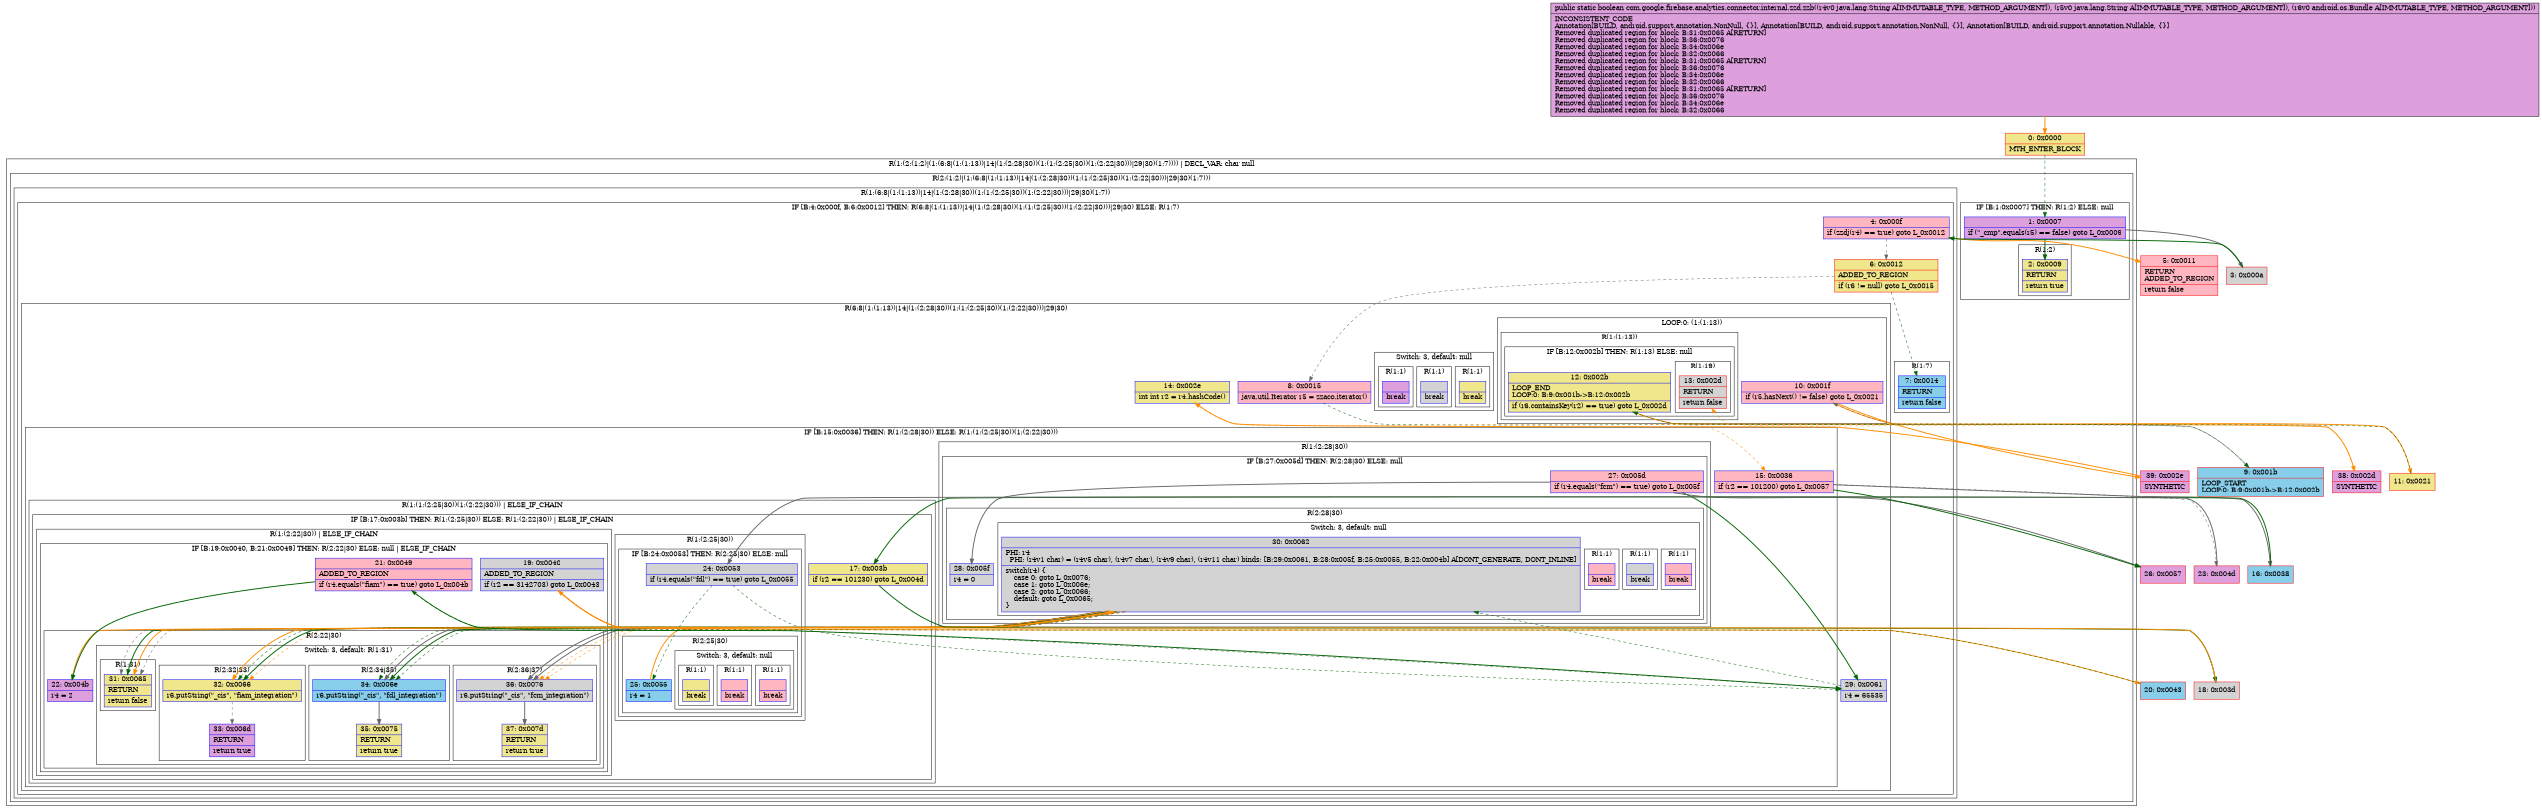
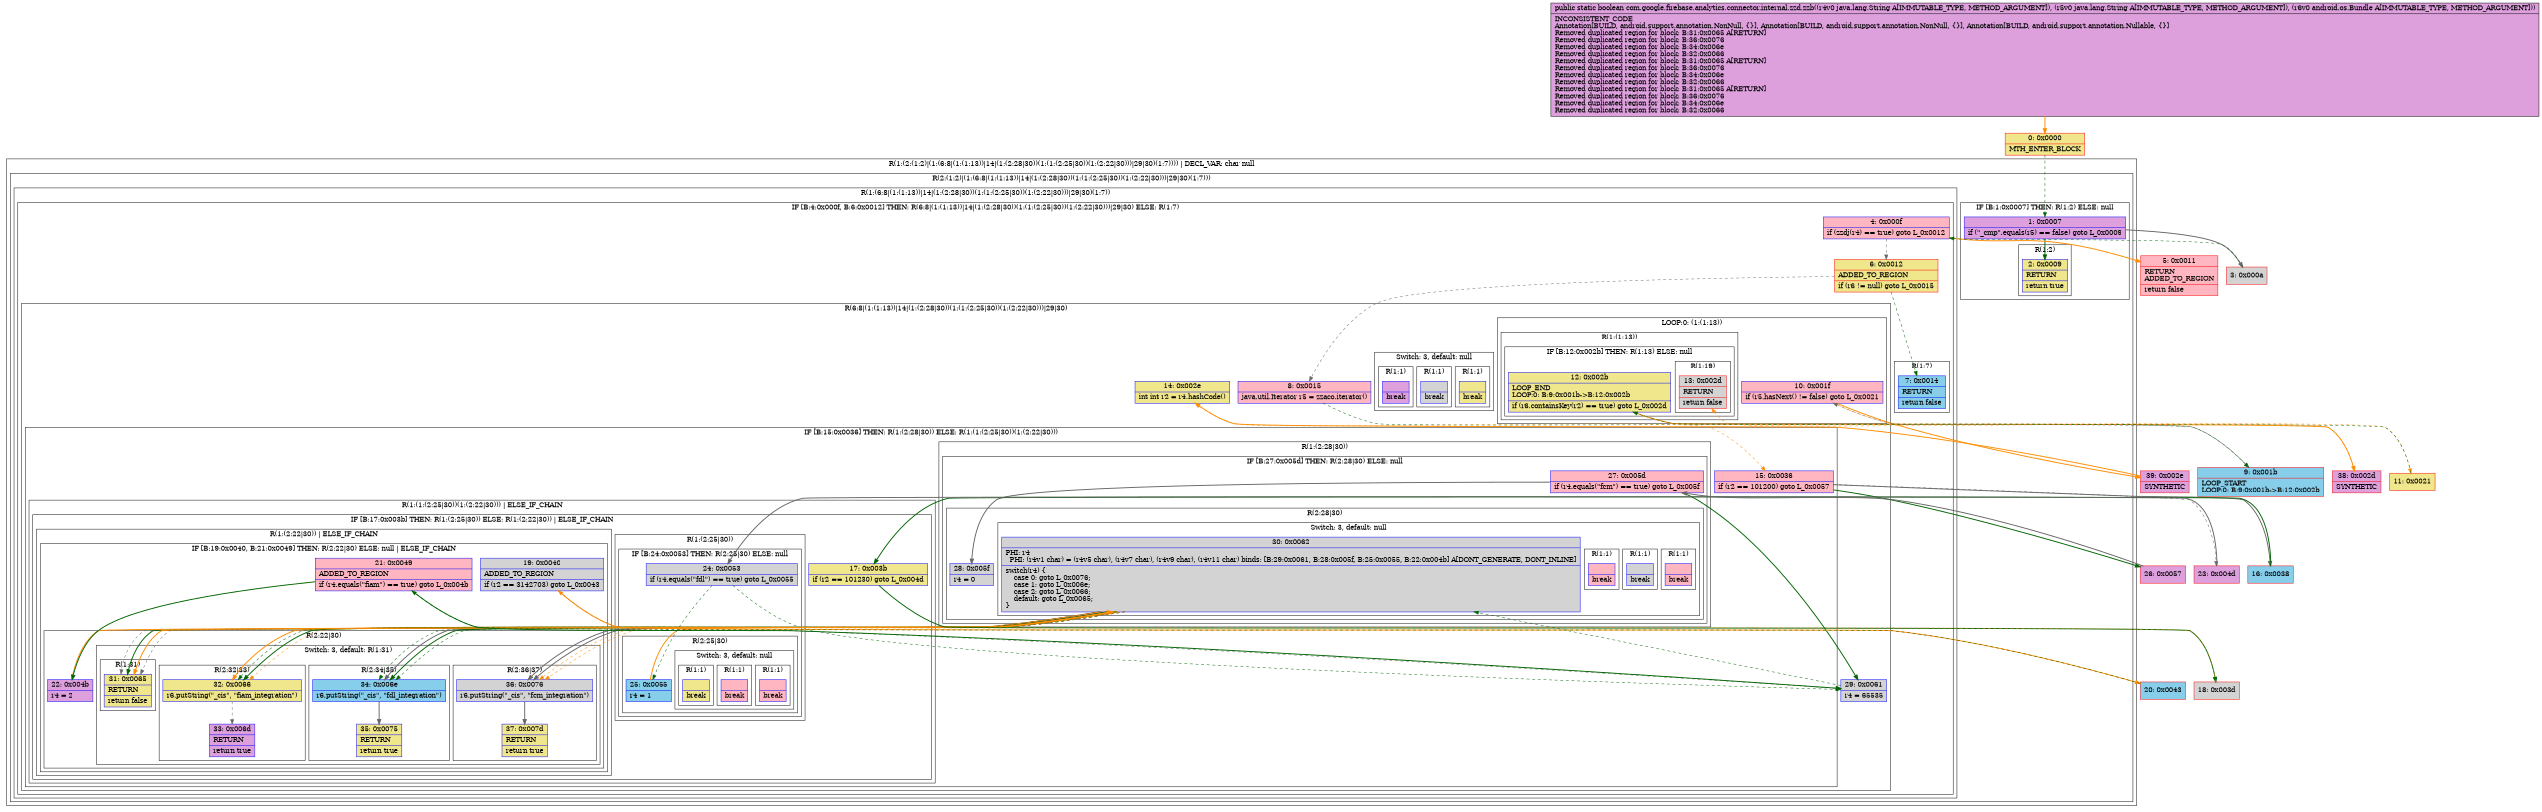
  digraph {
    node [color=blue fillcolor=khaki shape=record style=filled]
    edge [color=darkgreen style=bold]
    n1 [label="{2\:\ 0x0009|RETURN\l|return true\l}"]
    n2 [fillcolor=plum label="{1\:\ 0x0007|if (\"_cmp\".equals(r5) == false) goto L_0x0009\l}"]
    n3 [color=red fillcolor=lightgrey label="{13\:\ 0x002d|RETURN\l|return false\l}"]
    n4 [label="{12\:\ 0x002b|LOOP_END\lLOOP:0: B:9:0x001b\-\>B:12:0x002b\l|if (r6.containsKey(r2) == true) goto L_0x002d\l}"]
    n5 [fillcolor=lightpink label="{10\:\ 0x001f|if (r5.hasNext() != false) goto L_0x0021\l}"]
    n6 [fillcolor=lightpink label="{|break\l}"]
    n7 [fillcolor=lightgrey label="{|break\l}"]
    n8 [fillcolor=lightpink label="{|break\l}"]
    n9 [fillcolor=lightgrey label="{30\:\ 0x0062|PHI: r4 \l  PHI: (r4v1 char) = (r4v5 char), (r4v7 char), (r4v9 char), (r4v11 char) binds: [B:29:0x0061, B:28:0x005f, B:25:0x0055, B:22:0x004b] A[DONT_GENERATE, DONT_INLINE]\l|switch(r4) \{\l    case 0: goto L_0x0076;\l    case 1: goto L_0x006e;\l    case 2: goto L_0x0066;\l    default: goto L_0x0065;\l\}\l}"]
    n10 [fillcolor=lightgrey label="{28\:\ 0x005f|r4 = 0\l}"]
    n11 [fillcolor=lightpink label="{27\:\ 0x005d|if (r4.equals(\"fcm\") == true) goto L_0x005f\l}"]
    n12 [fillcolor=lightpink label="{|break\l}"]
    n13 [fillcolor=lightpink label="{|break\l}"]
    n14 [label="{|break\l}"]
    n15 [fillcolor=skyblue label="{25\:\ 0x0055|r4 = 1\l}"]
    n16 [fillcolor=lightgrey label="{24\:\ 0x0053|if (r4.equals(\"fdl\") == true) goto L_0x0055\l}"]
    n17 [fillcolor=lightgrey label="{36\:\ 0x0076|r6.putString(\"_cis\", \"fcm_integration\")\l}"]
    n18 [label="{37\:\ 0x007d|RETURN\l|return true\l}"]
    n19 [fillcolor=skyblue label="{34\:\ 0x006e|r6.putString(\"_cis\", \"fdl_integration\")\l}"]
    n20 [label="{35\:\ 0x0075|RETURN\l|return true\l}"]
    n21 [label="{32\:\ 0x0066|r6.putString(\"_cis\", \"fiam_integration\")\l}"]
    n22 [fillcolor=plum label="{33\:\ 0x006d|RETURN\l|return true\l}"]
    n23 [label="{31\:\ 0x0065|RETURN\l|return false\l}"]
    n24 [fillcolor=plum label="{22\:\ 0x004b|r4 = 2\l}"]
    n25 [fillcolor=lightgrey label="{19\:\ 0x0040|ADDED_TO_REGION\l|if (r2 == 3142703) goto L_0x0043\l}"]
    n26 [fillcolor=lightpink label="{21\:\ 0x0049|ADDED_TO_REGION\l|if (r4.equals(\"fiam\") == true) goto L_0x004b\l}"]
    n27 [label="{17\:\ 0x003b|if (r2 == 101230) goto L_0x004d\l}"]
    n28 [fillcolor=lightpink label="{15\:\ 0x0036|if (r2 == 101200) goto L_0x0057\l}"]
    n29 [label="{|break\l}"]
    n30 [fillcolor=lightgrey label="{|break\l}"]
    n31 [fillcolor=plum label="{|break\l}"]
    n32 [fillcolor=lightpink label="{8\:\ 0x0015|java.util.Iterator r5 = zzaco.iterator()\l}"]
    n33 [label="{14\:\ 0x002e|int int r2 = r4.hashCode()\l}"]
    n34 [fillcolor=lightgrey label="{29\:\ 0x0061|r4 = 65535\l}"]
    n35 [fillcolor=skyblue label="{7\:\ 0x0014|RETURN\l|return false\l}"]
    n36 [fillcolor=lightpink label="{4\:\ 0x000f|if (zzdj(r4) == true) goto L_0x0012\l}"]
    n37 [color=red label="{6\:\ 0x0012|ADDED_TO_REGION\l|if (r6 != null) goto L_0x0015\l}"]
    n38 [color=red fillcolor=lightgrey label="{3\:\ 0x000a}"]
    n39 [color=red fillcolor=skyblue label="{9\:\ 0x001b|LOOP_START\lLOOP:0: B:9:0x001b\-\>B:12:0x002b\l}"]
    n40 [color=red fillcolor=plum label="{38\:\ 0x002d|SYNTHETIC\l}"]
    n41 [color=red label="{11\:\ 0x0021}"]
    n42 [color=red fillcolor=plum label="{39\:\ 0x002e|SYNTHETIC\l}"]
    n43 [color=red fillcolor=skyblue label="{20\:\ 0x0043}"]
    n44 [color=red fillcolor=lightgrey label="{18\:\ 0x003d}"]
    n45 [color=red fillcolor=skyblue label="{16\:\ 0x0038}"]
    n46 [color=red fillcolor=plum label="{26\:\ 0x0057}"]
    n47 [color=red fillcolor=plum label="{23\:\ 0x004d}"]
    n48 [color=red fillcolor=lightpink label="{5\:\ 0x0011|RETURN\lADDED_TO_REGION\l|return false\l}"]
    n49 [color=red label="{0\:\ 0x0000|MTH_ENTER_BLOCK\l}"]
    n50 [fillcolor=plum label="{public static boolean com.google.firebase.analytics.connector.internal.zzd.zzb((r4v0 java.lang.String A[IMMUTABLE_TYPE, METHOD_ARGUMENT]), (r5v0 java.lang.String A[IMMUTABLE_TYPE, METHOD_ARGUMENT]), (r6v0 android.os.Bundle A[IMMUTABLE_TYPE, METHOD_ARGUMENT]))  | INCONSISTENT_CODE\lAnnotation[BUILD, android.support.annotation.NonNull, \{\}], Annotation[BUILD, android.support.annotation.NonNull, \{\}], Annotation[BUILD, android.support.annotation.Nullable, \{\}]\lRemoved duplicated region for block: B:31:0x0065 A[RETURN]\lRemoved duplicated region for block: B:36:0x0076 \lRemoved duplicated region for block: B:34:0x006e \lRemoved duplicated region for block: B:32:0x0066 \lRemoved duplicated region for block: B:31:0x0065 A[RETURN]\lRemoved duplicated region for block: B:36:0x0076 \lRemoved duplicated region for block: B:34:0x006e \lRemoved duplicated region for block: B:32:0x0066 \lRemoved duplicated region for block: B:31:0x0065 A[RETURN]\lRemoved duplicated region for block: B:36:0x0076 \lRemoved duplicated region for block: B:34:0x006e \lRemoved duplicated region for block: B:32:0x0066 \l}" color=""]
    subgraph cluster_1 {
      label="R(1:(2:(1:2)|(1:(6:8|(1:(1:13))|14|(1:(2:28|30))(1:(1:(2:25|30))(1:(2:22|30)))|29|30)(1:7)))) | DECL_VAR: char null\l"
      subgraph cluster_2 {
        label="R(2:(1:2)|(1:(6:8|(1:(1:13))|14|(1:(2:28|30))(1:(1:(2:25|30))(1:(2:22|30)))|29|30)(1:7)))"
        subgraph cluster_3 {
          label="IF [B:1:0x0007] THEN: R(1:2) ELSE: null"
          n2
          subgraph cluster_4 {
            label="R(1:2)"
            n1
          }
        }
        subgraph cluster_5 {
          label="R(1:(6:8|(1:(1:13))|14|(1:(2:28|30))(1:(1:(2:25|30))(1:(2:22|30)))|29|30)(1:7))"
          subgraph cluster_6 {
            label="IF [B:4:0x000f, B:6:0x0012] THEN: R(6:8|(1:(1:13))|14|(1:(2:28|30))(1:(1:(2:25|30))(1:(2:22|30)))|29|30) ELSE: R(1:7)"
            n36
            n37
            subgraph cluster_7 {
              label="R(6:8|(1:(1:13))|14|(1:(2:28|30))(1:(1:(2:25|30))(1:(2:22|30)))|29|30)"
              n32
              n33
              n34
              subgraph cluster_8 {
                label="LOOP:0: (1:(1:13))"
                n5
                subgraph cluster_9 {
                  label="R(1:(1:13))"
                  subgraph cluster_10 {
                    label="IF [B:12:0x002b] THEN: R(1:13) ELSE: null"
                    n4
                    subgraph cluster_11 {
                      label="R(1:19)"
                      n3
                    }
                  }
                }
              }
              subgraph cluster_12 {
                label="IF [B:15:0x0036] THEN: R(1:(2:28|30)) ELSE: R(1:(1:(2:25|30))(1:(2:22|30)))"
                n28
                subgraph cluster_13 {
                  label="R(1:(2:28|30))"
                  subgraph cluster_14 {
                    label="IF [B:27:0x005d] THEN: R(2:28|30) ELSE: null"
                    n11
                    subgraph cluster_15 {
                      label="R(2:28|30)"
                      n10
                      subgraph cluster_16 {
                        label="Switch: 3, default: null"
                        n9
                        subgraph cluster_17 {
                          label="R(1:1)"
                          n6
                        }
                        subgraph cluster_18 {
                          label="R(1:1)"
                          n7
                        }
                        subgraph cluster_19 {
                          label="R(1:1)"
                          n8
                        }
                      }
                    }
                  }
                }
                subgraph cluster_20 {
                  label="R(1:(1:(2:25|30))(1:(2:22|30))) | ELSE_IF_CHAIN\l"
                  subgraph cluster_21 {
                    label="IF [B:17:0x003b] THEN: R(1:(2:25|30)) ELSE: R(1:(2:22|30)) | ELSE_IF_CHAIN\l"
                    n27
                    subgraph cluster_22 {
                      label="R(1:(2:25|30))"
                      subgraph cluster_23 {
                        label="IF [B:24:0x0053] THEN: R(2:25|30) ELSE: null"
                        n16
                        subgraph cluster_24 {
                          label="R(2:25|30)"
                          n15
                          subgraph cluster_25 {
                            label="Switch: 3, default: null"
                            subgraph cluster_26 {
                              label="R(1:1)"
                              n12
                            }
                            subgraph cluster_27 {
                              label="R(1:1)"
                              n13
                            }
                            subgraph cluster_28 {
                              label="R(1:1)"
                              n14
                            }
                          }
                        }
                      }
                    }
                    subgraph cluster_29 {
                      label="R(1:(2:22|30)) | ELSE_IF_CHAIN\l"
                      subgraph cluster_30 {
                        label="IF [B:19:0x0040, B:21:0x0049] THEN: R(2:22|30) ELSE: null | ELSE_IF_CHAIN\l"
                        n25
                        n26
                        subgraph cluster_31 {
                          label="R(2:22|30)"
                          n24
                          subgraph cluster_32 {
                            label="Switch: 3, default: R(1:31)"
                            subgraph cluster_33 {
                              label="R(2:36|37)"
                              n17
                              n18
                            }
                            subgraph cluster_34 {
                              label="R(2:34|35)"
                              n19
                              n20
                            }
                            subgraph cluster_35 {
                              label="R(2:32|33)"
                              n21
                              n22
                            }
                            subgraph cluster_36 {
                              label="R(1:31)"
                              n23
                            }
                          }
                        }
                      }
                    }
                  }
                }
              }
              subgraph cluster_37 {
                label="Switch: 3, default: null"
                subgraph cluster_38 {
                  label="R(1:1)"
                  n29
                }
                subgraph cluster_39 {
                  label="R(1:1)"
                  n30
                }
                subgraph cluster_40 {
                  label="R(1:1)"
                  n31
                }
              }
            }
            subgraph cluster_41 {
              label="R(1:7)"
              n35
            }
          }
        }
      }
    }
    n2 -> n1
    n2 -> n38 [color=gray40]
    n4 -> n39 [color=gray40 style=dashed]
    n4 -> n40 [color=darkorange]
-   n5 -> n41 [color=darkorange]
+   n5 -> n41 [color=darkorange style=dashed]
    n5 -> n42 [color=darkorange]
    n9 -> n17 [color=gray40]
    n9 -> n17 [color=gray40]
    n9 -> n17 [color=darkorange style=dashed]
    n9 -> n17 [color=darkorange style=dashed]
    n9 -> n19 [style=dashed]
    n9 -> n19 [color=gray40]
    n9 -> n19
    n9 -> n19 [style=dashed]
    n9 -> n21 [color=darkorange]
    n9 -> n21 [style=dashed]
    n9 -> n21
    n9 -> n21 [color=darkorange style=dashed]
    n9 -> n23 [color=gray40 style=dashed]
    n9 -> n23
    n9 -> n23 [color=darkorange]
    n9 -> n23 [color=gray40 style=dashed]
    n11 -> n10 [color=gray40]
    n11 -> n34
    n15 -> n9 [color=darkorange]
    n16 -> n15 [style=dashed]
    n16 -> n34 [style=dashed]
    n17 -> n18 [color=gray40]
    n19 -> n20 [color=gray40]
    n21 -> n22 [color=gray40 style=dashed]
    n24 -> n9 [color=darkorange]
    n25 -> n34 [color=gray40 style=dashed]
    n25 -> n43 [color=darkorange]
    n26 -> n24
    n26 -> n34
    n27 -> n44
    n28 -> n45 [color=gray40]
    n28 -> n46
    n28 -> n47 [color=gray40 style=dashed]
    n32 -> n39 [style=dashed]
    n33 -> n28 [color=darkorange style=dashed]
    n34 -> n9 [style=dashed]
    n36 -> n37 [color=gray40 style=dashed]
    n36 -> n48 [color=darkorange]
    n37 -> n32 [color=gray40 style=dashed]
    n37 -> n35 [style=dashed]
-   n38 -> n36
+   n38 -> n36 [style=dashed]
    n39 -> n5 [color=gray40 style=dashed]
    n40 -> n3 [color=darkorange style=dashed]
    n41 -> n4 [style=dashed]
    n42 -> n33 [color=darkorange]
    n43 -> n26 [style=dashed]
-   n44 -> n25 [color=darkorange]
+   n44 -> n25 [color=darkorange style=dashed]
    n45 -> n27
-   n11 -> n46 [color=gray40]
+   n46 -> n11 [color=gray40]
    n47 -> n16 [color=gray40]
    n49 -> n2 [style=dashed]
    n50 -> n49 [color=darkorange]
  }
